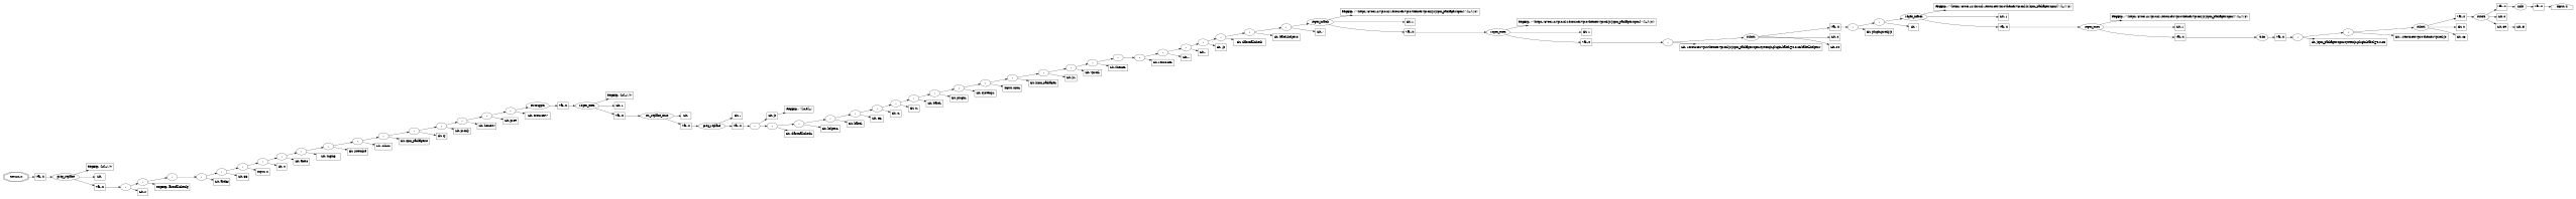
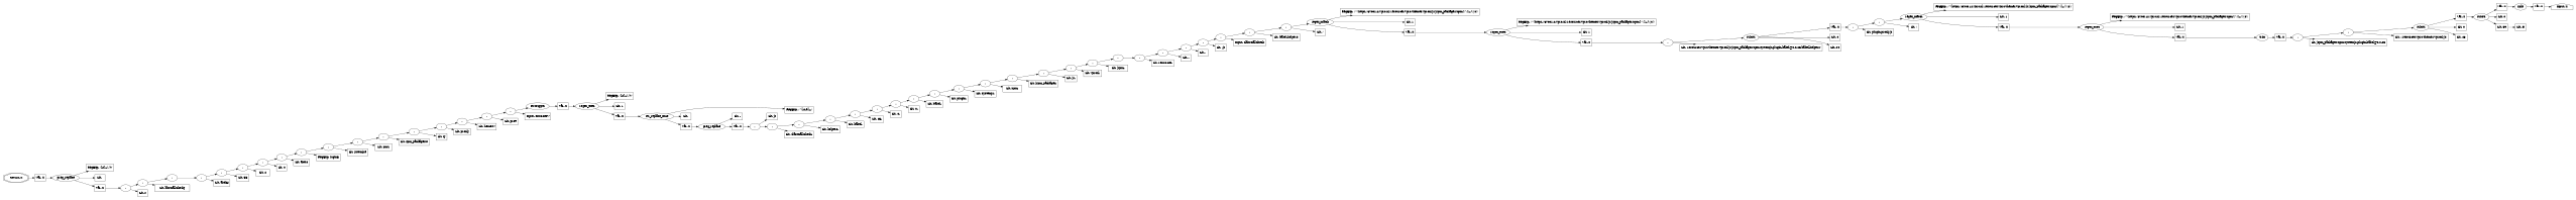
  digraph {
    rankdir=LR
    node [shape=box]
    n1 [label="Input: x" shape=house]
    n2 [label=split shape=ellipse]
    n3 [label="Var: x"]
    n4 [label="Lit: #"]
    n5 [label=substr shape=ellipse]
    n6 [label="Var: x"]
    n7 [label="Lit: 0"]
    n8 [label="Lit: 59"]
    n9 [label=substr shape=ellipse]
    n10 [label="Var: x"]
    n11 [label="Lit: 0"]
    n12 [label="Lit: 23"]
    n13 [label="." shape=ellipse]
    n14 [label="Lit: /.resources/vpro/themes/vpronl/js/"]
    n15 [label="." shape=ellipse]
    n16 [label="Lit: jspm_packages/npm/systemjs-plugin-babel@0.0.25"]
    n17 [label=trim shape=ellipse]
    n18 [label="Var: x"]
    n19 [label=regex_exec shape=ellipse]
    n20 [label="RegExp: /^(https:\/\/3voor12\.vpro\.nl\/\.resources\/vpro\/themes\/vpronl\/js\/jspm_packages\/npm\/[^\/]+)(\/|$)/"]
    n21 [label="Lit: 1"]
    n22 [label="Var: x"]
    n23 [label=regex_match shape=ellipse]
    n24 [label="RegExp: /^(https:\/\/3voor12\.vpro\.nl\/\.resources\/vpro\/themes\/vpronl\/js\/jspm_packages\/npm\/[^\/]+)(\/|$)/"]
    n25 [label="Lit: 1"]
    n26 [label="Var: x"]
    n27 [label="." shape=ellipse]
    n28 [label="Lit: /"]
    n29 [label="." shape=ellipse]
    n30 [label="Lit: plugin-pronlJ.js"]
    n31 [label=substr shape=ellipse]
    n32 [label="Var: x"]
    n33 [label="Lit: 0"]
    n34 [label="Lit: 24"]
    n35 [label="." shape=ellipse]
    n36 [label="Lit: .resources/vpro/themes/vpronl/js/jspm_packages/npm/systemjs-plugin-babel@0.0.25/babel-helpers/"]
    n37 [label=regex_exec shape=ellipse]
    n38 [label="RegExp: /^(https:\/\/3voor12\.vpro\.nl\/\.resources\/vpro\/themes\/vpronl\/js\/jspm_packages\/npm\/[^\/]+)(\/|$)/"]
    n39 [label="Lit: 1"]
    n40 [label="Var: x"]
    n41 [label=regex_match shape=ellipse]
    n42 [label="RegExp: /^(https:\/\/3voor12\.vpro\.nl\/\.resources\/vpro\/themes\/vpronl\/js\/jspm_packages\/npm\/[^\/]+)(\/|$)/"]
    n43 [label="Lit: 1"]
    n44 [label="Var: x"]
    n45 [label="." shape=ellipse]
    n46 [label="Lit: /"]
    n47 [label="." shape=ellipse]
    n48 [label="Lit: babel-helpers/"]
    n49 [label="." shape=ellipse]
-   n50 [label="Lit: classCallCheck"]
+   n50 [label="Input: classCallCheck"]
    n51 [label="." shape=ellipse]
    n52 [label="Lit: .js"]
    n53 [label="." shape=ellipse]
    n54 [label="Lit: -"]
    n55 [label="." shape=ellipse]
    n56 [label="Lit: -"]
    n57 [label="." shape=ellipse]
    n58 [label="Lit: resources-"]
    n59 [label="." shape=ellipse]
    n60 [label="." shape=ellipse]
-   n61 [label="Lit: themes-"]
+   n61 [label="Lit: jspm-"]
    n62 [label="." shape=ellipse]
    n63 [label="Lit: vpronl-"]
    n64 [label="." shape=ellipse]
    n65 [label="Lit: js-"]
    n66 [label="." shape=ellipse]
    n67 [label="Lit: jspm_packages-"]
    n68 [label="." shape=ellipse]
-   n69 [label="Input: npm-"]
+   n69 [label="Lit: npm-"]
    n70 [label="." shape=ellipse]
    n71 [label="Lit: systemjs-"]
    n72 [label="." shape=ellipse]
    n73 [label="Lit: plugin-"]
    n74 [label="." shape=ellipse]
    n75 [label="Lit: babel-"]
    n76 [label="." shape=ellipse]
    n77 [label="Lit: 0-"]
    n78 [label="." shape=ellipse]
    n79 [label="Lit: 0-"]
    n80 [label="." shape=ellipse]
    n81 [label="Lit: 25-"]
    n82 [label="." shape=ellipse]
    n83 [label="Lit: babel-"]
    n84 [label="." shape=ellipse]
    n85 [label="Lit: helpers-"]
    n86 [label="." shape=ellipse]
    n87 [label="Lit: classCallCheck-"]
    n88 [label="." shape=ellipse]
    n89 [label="Lit: js"]
    n90 [label=preg_replace shape=ellipse]
    n91 [label="Lit: -"]
    n92 [label="Var: x"]
    n93 [label=str_replace_once shape=ellipse]
    n94 [label="RegExp: /^[-0-9]+/"]
    n95 [label="Lit: "]
    n96 [label="Var: x"]
    n97 [label=regex_exec shape=ellipse]
    n98 [label="RegExp: /[-\s]+(.)?/"]
    n99 [label="Lit: 1"]
    n100 [label="Var: x"]
    n101 [label=strtoupper shape=ellipse]
    n102 [label="Var: x"]
    n103 [label="." shape=ellipse]
-   n104 [label="Lit: esourcesV"]
+   n104 [label="Input: esourcesV"]
    n105 [label="." shape=ellipse]
    n106 [label="Lit: proT"]
    n107 [label="." shape=ellipse]
    n108 [label="Lit: hemesV"]
    n109 [label="." shape=ellipse]
    n110 [label="Lit: pronlJ"]
    n111 [label="." shape=ellipse]
    n112 [label="Lit: sJ"]
    n113 [label="." shape=ellipse]
    n114 [label="Lit: spm_packagesN"]
    n115 [label="." shape=ellipse]
-   n116 [label="Lit: substr"]
+   n116 [label="Lit: pmS"]
    n117 [label="." shape=ellipse]
    n118 [label="Lit: ystemjsP"]
    n119 [label="." shape=ellipse]
-   n120 [label="Lit: luginB"]
+   n120 [label="RegExp: luginB"]
    n121 [label="." shape=ellipse]
    n122 [label="Lit: abel0"]
    n123 [label="." shape=ellipse]
    n124 [label="Lit: 0"]
    n125 [label="." shape=ellipse]
-   n126 [label="Input: 2"]
+   n126 [label="Lit: 2"]
    n127 [label="." shape=ellipse]
    n128 [label="Lit: 5B"]
    n129 [label="." shape=ellipse]
    n130 [label="Lit: abelH"]
    n131 [label="." shape=ellipse]
    n132 [label="." shape=ellipse]
-   n133 [label="RegExp: lassCallCheckJ"]
+   n133 [label="Lit: lassCallCheckJ"]
    n134 [label="." shape=ellipse]
    n135 [label="Lit: s"]
    n136 [label=preg_replace shape=ellipse]
    n137 [label="RegExp: /[-\s]+(.)?/"]
    n138 [label="Lit: "]
    n139 [label="Var: x"]
    n140 [label="Var: x"]
    n141 [label="Return: x" shape=doubleoctagon]
    n2 -> n3
    n3 -> n1
    n5 -> n6
    n5 -> n7
    n5 -> n8
    n6 -> n2
    n8 -> n4
    n9 -> n10
    n9 -> n11
    n9 -> n12
    n10 -> n5
    n13 -> n9
    n13 -> n14
    n15 -> n13
    n15 -> n16
    n17 -> n18
    n18 -> n15
    n19 -> n20
    n19 -> n21
    n19 -> n22
    n22 -> n17
    n23 -> n24
    n23 -> n25
    n23 -> n26
    n26 -> n19
    n27 -> n23
    n27 -> n28
    n29 -> n27
    n29 -> n30
    n31 -> n32
    n31 -> n33
    n31 -> n34
    n32 -> n29
    n35 -> n31
    n35 -> n36
    n37 -> n38
    n37 -> n39
    n37 -> n40
    n40 -> n35
    n41 -> n42
    n41 -> n43
    n41 -> n44
    n44 -> n37
    n45 -> n41
    n45 -> n46
    n47 -> n45
    n47 -> n48
    n49 -> n47
    n49 -> n50
    n51 -> n49
    n51 -> n52
    n53 -> n51
    n53 -> n54
    n55 -> n53
    n55 -> n56
    n57 -> n55
    n57 -> n58
    n59 -> n57
    n60 -> n59
    n60 -> n61
    n62 -> n60
    n62 -> n63
    n64 -> n62
    n64 -> n65
    n66 -> n64
    n66 -> n67
    n68 -> n66
    n68 -> n69
    n70 -> n68
    n70 -> n71
    n72 -> n70
    n72 -> n73
    n74 -> n72
    n74 -> n75
    n76 -> n74
    n76 -> n77
    n78 -> n76
    n78 -> n79
    n80 -> n78
    n80 -> n81
    n82 -> n80
    n82 -> n83
    n84 -> n82
    n84 -> n85
    n86 -> n84
    n86 -> n87
    n88 -> n86
    n88 -> n89
    n90 -> n91
    n90 -> n92
    n92 -> n88
-   n89 -> n94
+   n93 -> n94
    n93 -> n95
    n93 -> n96
    n96 -> n90
    n97 -> n98
    n97 -> n99
    n97 -> n100
    n100 -> n93
    n101 -> n102
    n102 -> n97
    n103 -> n101
    n103 -> n104
    n105 -> n103
    n105 -> n106
    n107 -> n105
    n107 -> n108
    n109 -> n107
    n109 -> n110
    n111 -> n109
    n111 -> n112
    n113 -> n111
    n113 -> n114
    n115 -> n113
    n115 -> n116
    n117 -> n115
    n117 -> n118
    n119 -> n117
    n119 -> n120
    n121 -> n119
    n121 -> n122
    n123 -> n121
    n123 -> n124
    n125 -> n123
    n125 -> n126
    n127 -> n125
    n127 -> n128
    n129 -> n127
    n129 -> n130
    n131 -> n129
    n132 -> n131
    n132 -> n133
    n134 -> n132
    n134 -> n135
    n136 -> n137
    n136 -> n138
    n136 -> n139
    n139 -> n134
    n140 -> n136
    n141 -> n140
  }
